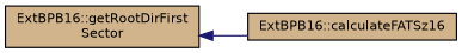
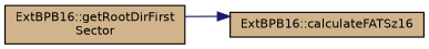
  digraph {
    rankdir=LR
    node [color=black fillcolor=tan fontname=Helvetica fontsize=10 shape=record style=filled]
    n1 [fontcolor=black height=0.2 label="ExtBPB16::getRootDirFirst\lSector" width=0.4]
    n2 [height=0.2 label="ExtBPB16::calculateFATSz16" width=0.4]
-   n1 -> n2 [color=midnightblue dir=back fontname=Helvetica fontsize=10 labelfontname=Helvetica labelfontsize=10 style=solid]
+   n2 -> n1 [color=midnightblue dir=back fontname=Helvetica fontsize=10 labelfontname=Helvetica labelfontsize=10 style=solid]
  }
